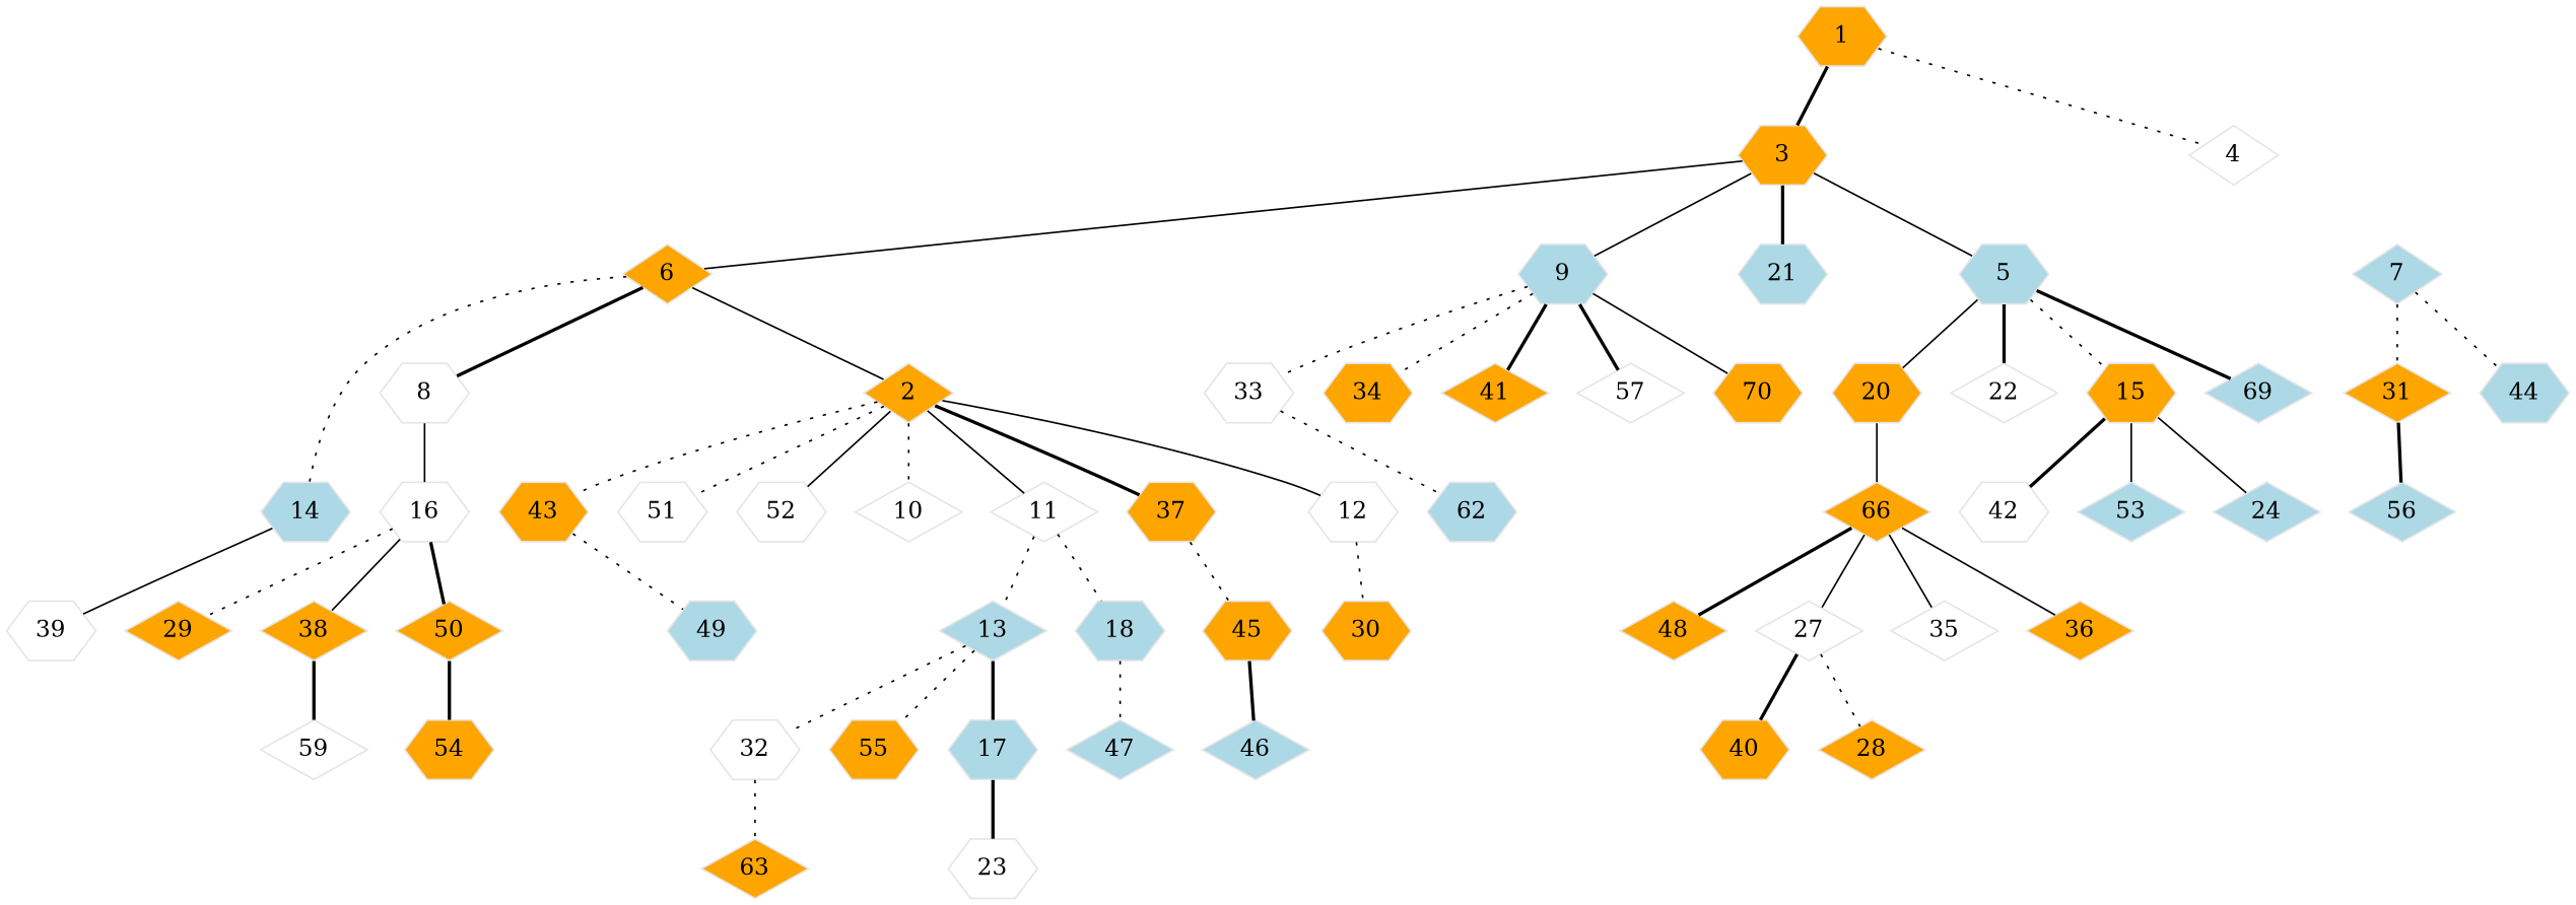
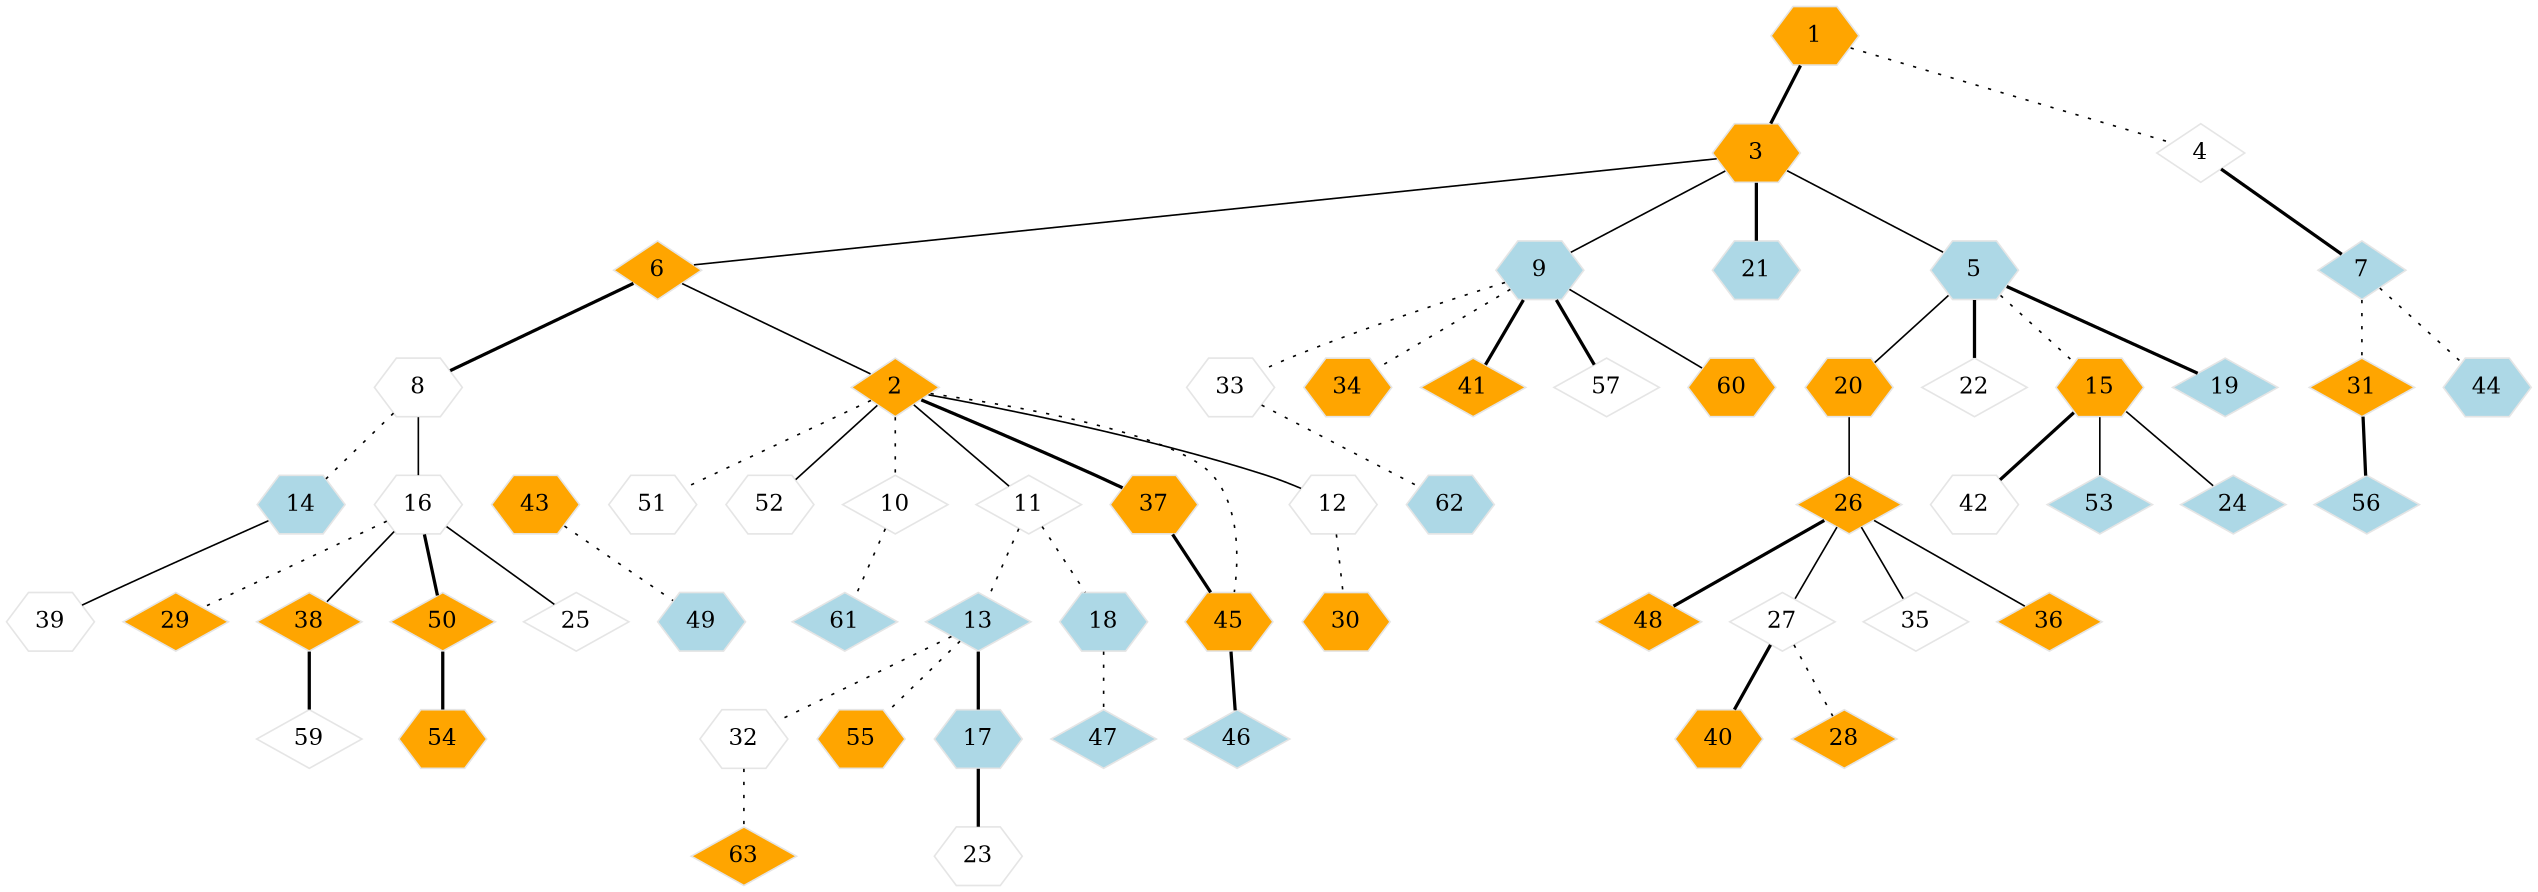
  graph {
    node [color=gray90 fillcolor=orange shape=hexagon style=filled]
    edge [style=dotted]
    1
    3
    4 [fillcolor=white shape=diamond]
    2 [shape=diamond]
    10 [fillcolor=white shape=diamond]
    11 [fillcolor=white shape=diamond]
    12 [fillcolor=white]
    37
    43
    51 [fillcolor=white]
    52 [fillcolor=white]
    5 [fillcolor=lightblue]
    6 [shape=diamond]
    9 [fillcolor=lightblue]
    21 [fillcolor=lightblue]
    7 [fillcolor=lightblue shape=diamond]
+   61 [fillcolor=lightblue shape=diamond]
    13 [fillcolor=lightblue shape=diamond]
    18 [fillcolor=lightblue]
    30
    45
    49 [fillcolor=lightblue]
    15
-   19 [fillcolor=lightblue shape=diamond label=69]
+   19 [fillcolor=lightblue shape=diamond]
    20
    22 [fillcolor=white shape=diamond]
    8 [fillcolor=white]
    33 [fillcolor=white]
    34
    41 [shape=diamond]
    57 [fillcolor=white shape=diamond]
-   60 [label=70]
+   60
    31 [shape=diamond]
    44 [fillcolor=lightblue]
    24 [fillcolor=lightblue shape=diamond]
    42 [fillcolor=white]
    53 [fillcolor=lightblue shape=diamond]
-   26 [shape=diamond label=66]
+   26 [shape=diamond]
    14 [fillcolor=lightblue]
    16 [fillcolor=white]
    56 [fillcolor=lightblue shape=diamond]
    39 [fillcolor=white]
+   25 [fillcolor=white shape=diamond]
    29 [shape=diamond]
    38 [shape=diamond]
    50 [shape=diamond]
    62 [fillcolor=lightblue]
    17 [fillcolor=lightblue]
    32 [fillcolor=white]
    55
    47 [fillcolor=lightblue shape=diamond]
    23 [fillcolor=white]
    63 [shape=diamond]
    59 [fillcolor=white shape=diamond]
    54
    27 [fillcolor=white shape=diamond]
    35 [fillcolor=white shape=diamond]
    36 [shape=diamond]
    48 [shape=diamond]
    28 [shape=diamond]
    40
    46 [fillcolor=lightblue shape=diamond]
    1 -- 3 [style=bold]
    1 -- 4
    3 -- 5 [style=solid]
    3 -- 6 [style=solid]
    3 -- 9 [style=solid]
    3 -- 21 [style=bold]
+   4 -- 7 [style=bold]
    2 -- 10
    2 -- 11 [style=solid]
    2 -- 12 [style=solid]
    2 -- 37 [style=bold]
-   2 -- 43
+   2 -- 45
    2 -- 51
    2 -- 52 [style=solid]
+   10 -- 61
    11 -- 13
    11 -- 18
    12 -- 30
-   37 -- 45
+   37 -- 45 [style=bold]
    43 -- 49
    5 -- 15
    5 -- 19 [style=bold]
    5 -- 20 [style=solid]
    5 -- 22 [style=bold]
    6 -- 2 [style=solid]
    6 -- 8 [style=bold]
    9 -- 33
    9 -- 34
    9 -- 41 [style=bold]
    9 -- 57 [style=bold]
    9 -- 60 [style=solid]
    7 -- 31
    7 -- 44
    13 -- 17 [style=bold]
    13 -- 32
    13 -- 55
    18 -- 47
    45 -- 46 [style=bold]
    15 -- 24 [style=solid]
    15 -- 42 [style=bold]
    15 -- 53 [style=solid]
    20 -- 26 [style=solid]
-   6 -- 14
+   8 -- 14
    8 -- 16 [style=solid]
    33 -- 62
    31 -- 56 [style=bold]
    26 -- 27 [style=solid]
    26 -- 35 [style=solid]
    26 -- 36 [style=solid]
    26 -- 48 [style=bold]
    14 -- 39 [style=solid]
+   16 -- 25 [style=solid]
    16 -- 29
    16 -- 38 [style=solid]
    16 -- 50 [style=bold]
    38 -- 59 [style=bold]
    50 -- 54 [style=bold]
    17 -- 23 [style=bold]
    32 -- 63
    27 -- 28
    27 -- 40 [style=bold]
  }
